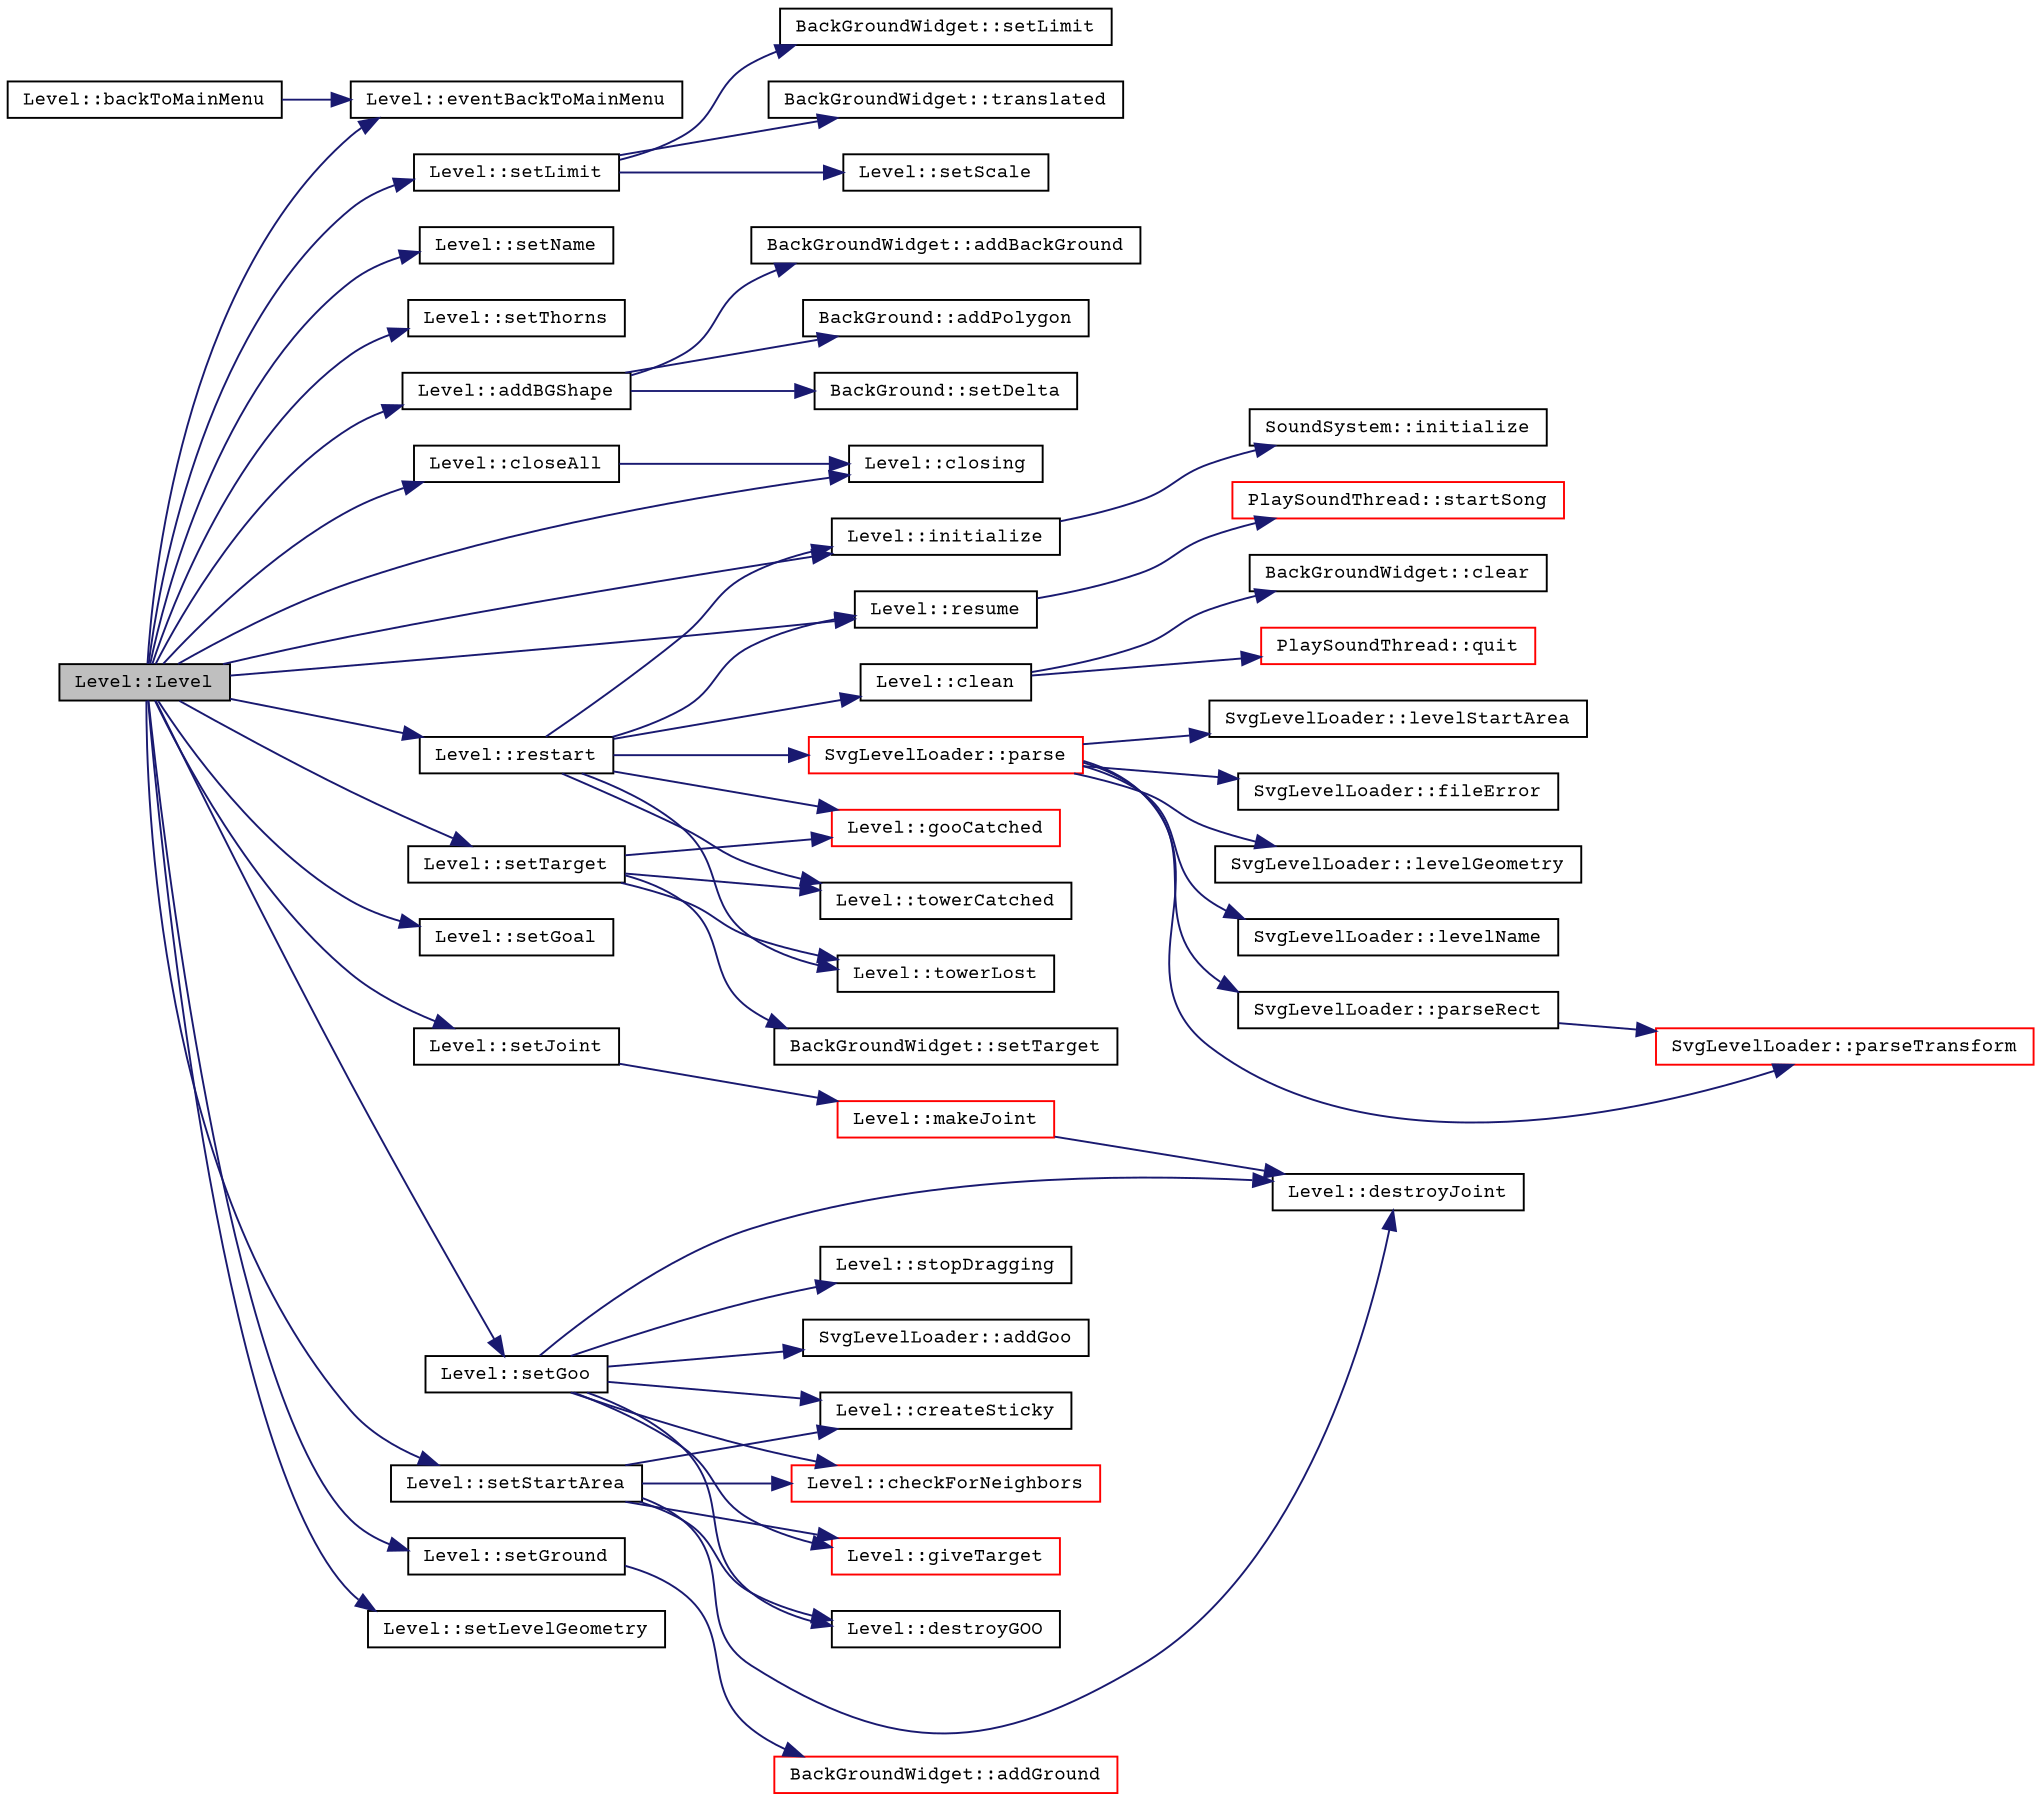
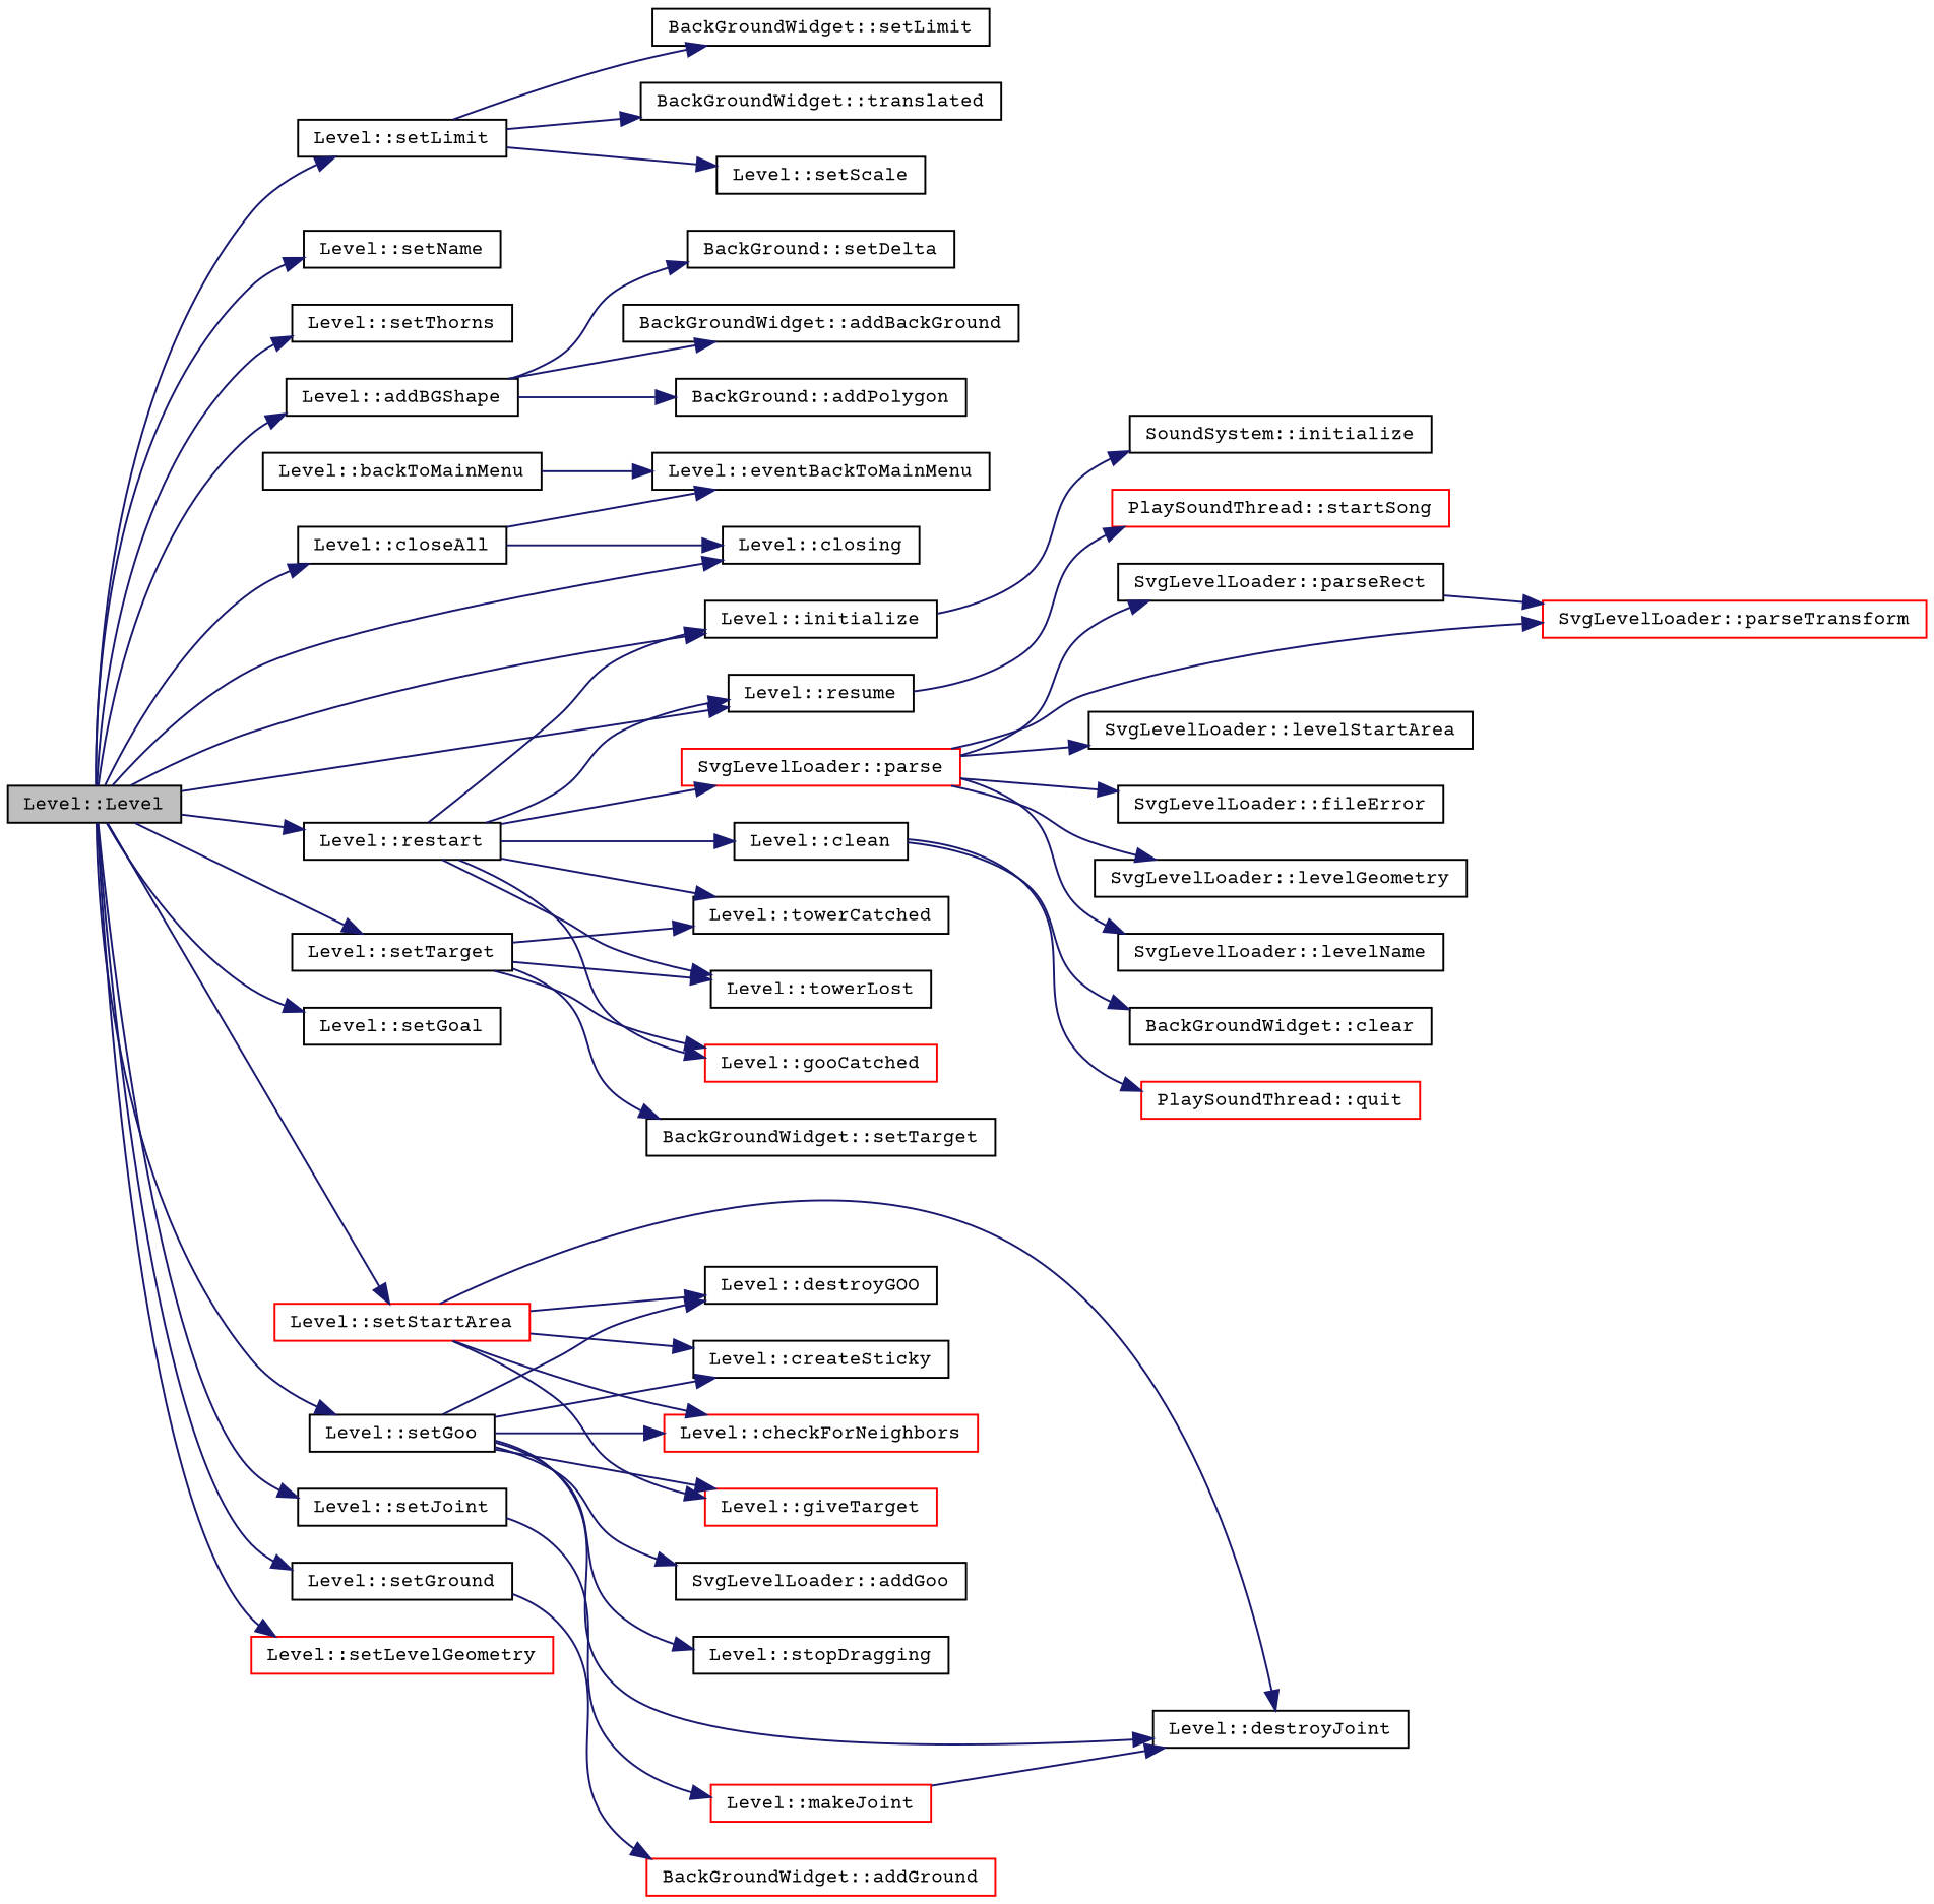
  digraph {
    fontname="Courier Prime"
    rankdir=LR
    node [color=black fillcolor=white fontname="Courier Prime" fontsize=10 shape=record style=filled]
    edge [color=midnightblue fontname="Courier Prime" fontsize=10 labelfontname=Helvetica labelfontsize=10 style=solid]
    n1 [fillcolor=grey75 fontcolor=black height=0.2 label="Level::Level" width=0.4]
    n2 [height=0.2 label="Level::addBGShape" width=0.4]
    n3 [height=0.2 label="Level::eventBackToMainMenu" width=0.4]
    n4 [height=0.2 label="Level::closeAll" width=0.4]
    n5 [height=0.2 label="Level::initialize" width=0.4]
    n6 [height=0.2 label="Level::restart" width=0.4]
    n7 [height=0.2 label="Level::resume" width=0.4]
    n8 [height=0.2 label="Level::setGoal" width=0.4]
    n9 [height=0.2 label="Level::setGoo" width=0.4]
    n10 [height=0.2 label="Level::setGround" width=0.4]
    n11 [height=0.2 label="Level::setJoint" width=0.4]
-   n12 [height=0.2 label="Level::setLevelGeometry" width=0.4]
+   n12 [color=red height=0.2 label="Level::setLevelGeometry" width=0.4]
    n13 [height=0.2 label="Level::setLimit" width=0.4]
    n14 [height=0.2 label="Level::setName" width=0.4]
-   n15 [height=0.2 label="Level::setStartArea" width=0.4]
+   n15 [color=red height=0.2 label="Level::setStartArea" width=0.4]
    n16 [height=0.2 label="Level::setTarget" width=0.4]
    n17 [height=0.2 label="Level::setThorns" width=0.4]
    n18 [height=0.2 label="Level::closing" width=0.4]
    n19 [height=0.2 label="BackGroundWidget::addBackGround" width=0.4]
    n20 [height=0.2 label="BackGround::addPolygon" width=0.4]
    n21 [height=0.2 label="BackGround::setDelta" width=0.4]
    n22 [height=0.2 label="Level::backToMainMenu" width=0.4]
    n23 [height=0.2 label="SoundSystem::initialize" width=0.4]
    n24 [height=0.2 label="Level::clean" width=0.4]
    n25 [color=red height=0.2 label="SvgLevelLoader::parse" width=0.4]
    n26 [color=red height=0.2 label="Level::gooCatched" width=0.4]
    n27 [height=0.2 label="Level::towerCatched" width=0.4]
    n28 [height=0.2 label="Level::towerLost" width=0.4]
    n29 [color=red height=0.2 label="PlaySoundThread::startSong" width=0.4]
    n30 [color=red height=0.2 label="Level::giveTarget" width=0.4]
    n31 [height=0.2 label="Level::destroyGOO" width=0.4]
    n32 [height=0.2 label="Level::destroyJoint" width=0.4]
    n33 [height=0.2 label="Level::createSticky" width=0.4]
    n34 [color=red height=0.2 label="Level::checkForNeighbors" width=0.4]
    n35 [height=0.2 label="Level::stopDragging" width=0.4]
    n36 [height=0.2 label="SvgLevelLoader::addGoo" width=0.4]
    n37 [color=red height=0.2 label="BackGroundWidget::addGround" width=0.4]
    n38 [color=red height=0.2 label="Level::makeJoint" width=0.4]
    n39 [height=0.2 label="BackGroundWidget::setLimit" width=0.4]
    n40 [height=0.2 label="BackGroundWidget::translated" width=0.4]
    n41 [height=0.2 label="Level::setScale" width=0.4]
    n42 [height=0.2 label="BackGroundWidget::setTarget" width=0.4]
    n43 [color=red height=0.2 label="PlaySoundThread::quit" width=0.4]
    n44 [height=0.2 label="BackGroundWidget::clear" width=0.4]
    n45 [height=0.2 label="SvgLevelLoader::fileError" width=0.4]
    n46 [height=0.2 label="SvgLevelLoader::levelGeometry" width=0.4]
    n47 [height=0.2 label="SvgLevelLoader::levelName" width=0.4]
    n48 [color=red height=0.2 label="SvgLevelLoader::parseTransform" width=0.4]
    n49 [height=0.2 label="SvgLevelLoader::parseRect" width=0.4]
    n50 [height=0.2 label="SvgLevelLoader::levelStartArea" width=0.4]
    n1 -> n2
-   n1 -> n3
+   n4 -> n3
    n1 -> n4
    n1 -> n5
    n1 -> n6
    n1 -> n7
    n1 -> n8
    n1 -> n9
    n1 -> n10
    n1 -> n11
    n1 -> n12
    n1 -> n13
    n1 -> n14
    n1 -> n15
    n1 -> n16
    n1 -> n17
    n1 -> n18
    n2 -> n19
    n2 -> n20
    n2 -> n21
    n4 -> n18
    n5 -> n23
    n6 -> n5
    n6 -> n7
    n6 -> n24
    n6 -> n25
    n6 -> n26
    n6 -> n27
    n6 -> n28
    n7 -> n29
    n9 -> n30
    n9 -> n31
    n9 -> n32
    n9 -> n33
    n9 -> n34
    n9 -> n35
    n9 -> n36
    n10 -> n37
    n11 -> n38
    n13 -> n39
    n13 -> n40
    n13 -> n41
    n15 -> n30
    n15 -> n31
    n15 -> n32
    n15 -> n33
    n15 -> n34
    n16 -> n26
    n16 -> n27
    n16 -> n28
    n16 -> n42
    n22 -> n3
    n24 -> n43
    n24 -> n44
    n25 -> n45
    n25 -> n46
    n25 -> n47
    n25 -> n48
    n25 -> n49
    n25 -> n50
    n38 -> n32
    n49 -> n48
  }
